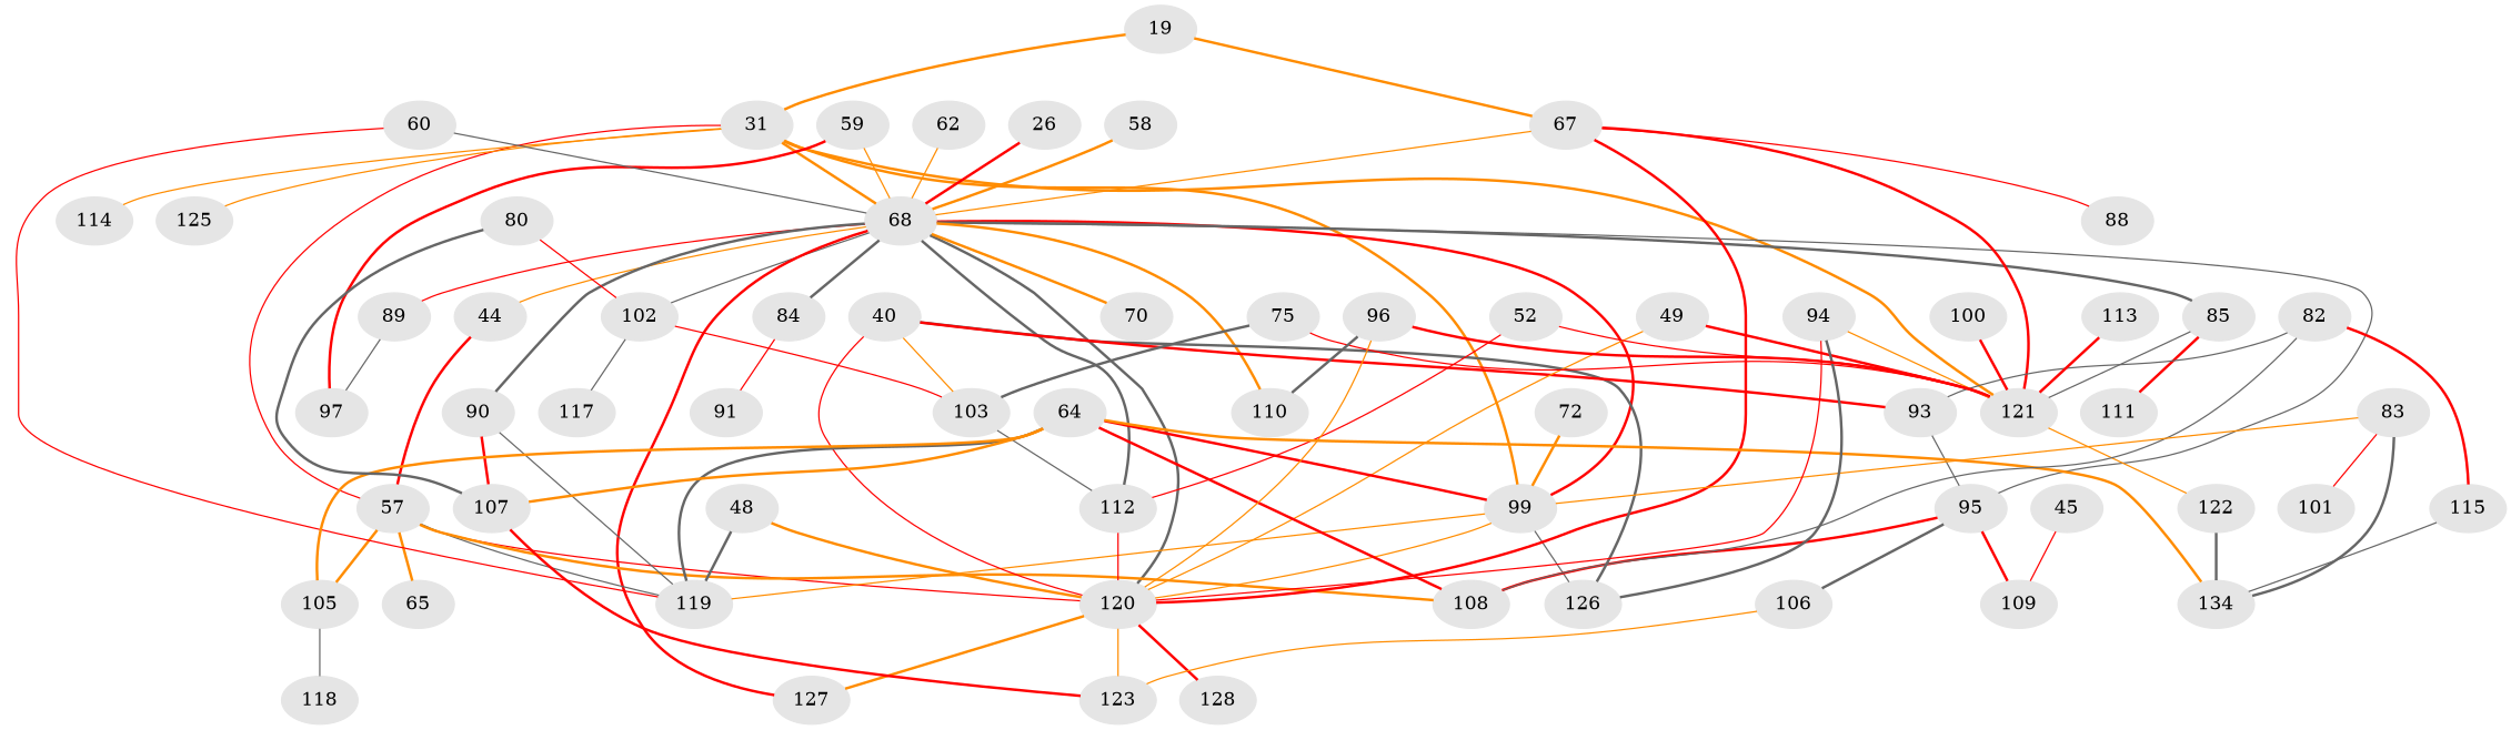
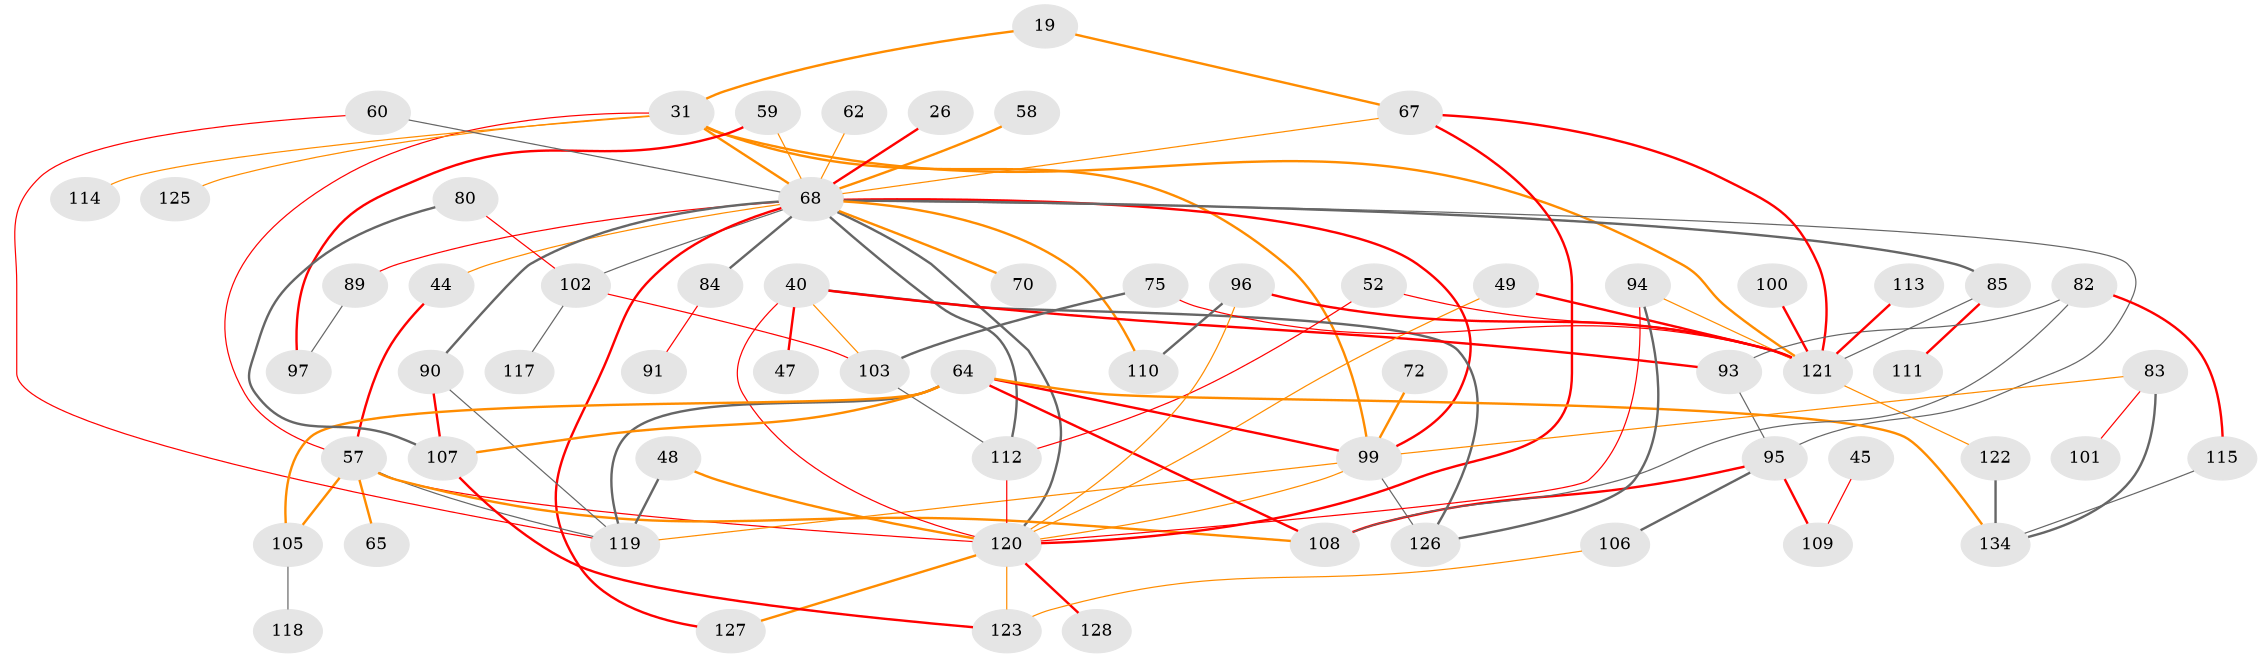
  graph {
    node [color=gray90 style=filled]
    edge [color=red style=bold]
    31 [super="+18+25+9"]
    68 [super="+4+5+27"]
    57 [super="+20+16+32+54"]
    99 [super="+28+81+87+98"]
    114
    121 [super="+23+55+73"]
    125
    19
    67 [super="+8+12"]
    120 [super="+21+50+104"]
-   88
    44
    112 [super="+35+86"]
    70
    84
    85
    89
    90
    95 [super="+15"]
    102 [super="+76"]
    110
    127
    26
    119 [super="+33"]
    65
    105
    108
    126 [super="+61+46+92"]
    122
    40 [super="+37"]
+   47
    93 [super="+77"]
    103 [super="+51+42+71"]
    123 [super="+14+79+41"]
    128
    109 [super="+30"]
    45
    48
    49
    52
    118
    58
    59
    97
    60
    62
    64 [super="+34"]
    107 [super="+38"]
    n49 [label=134 super="+36+116"]
    82 [super="+53"]
    115
    91
    111
    106 [super="+78"]
    117
    72
    75
    80
    83
    101
    94 [super="+66"]
    96
    100
    113
    31 -- 68 [color=darkorange weight=3]
    31 -- 57 [style=solid]
    31 -- 99 [color=darkorange]
    31 -- 114 [color=darkorange style=solid]
    31 -- 121 [color=darkorange]
    31 -- 125 [color=darkorange style=solid]
    68 -- 99
    68 -- 120 [color=gray40]
    68 -- 44 [color=darkorange style=solid weight=2]
    68 -- 112 [color=gray40 weight=2]
    68 -- 70 [color=darkorange]
    68 -- 84 [color=gray40]
    68 -- 85 [color=gray40]
    68 -- 89 [style=solid]
    68 -- 90 [color=gray40 weight=2]
    68 -- 95 [color=gray40 style=solid]
    68 -- 102 [color=gray40 style=solid]
    68 -- 110 [color=darkorange]
    68 -- 127
    57 -- 120 [style=solid weight=3]
    57 -- 119 [color=gray40 style=solid]
    57 -- 65 [color=darkorange]
    57 -- 105 [color=darkorange]
    57 -- 108 [color=darkorange]
    99 -- 120 [color=darkorange style=solid weight=3]
    99 -- 119 [color=darkorange style=solid]
    99 -- 126 [color=gray40 style=solid weight=2]
    121 -- 122 [color=darkorange style=solid]
    19 -- 31 [color=darkorange]
    19 -- 67 [color=darkorange]
    67 -- 68 [color=darkorange style=solid weight=2]
    67 -- 121
    67 -- 120
-   67 -- 88 [style=solid]
    120 -- 127 [color=darkorange]
    120 -- 123 [color=darkorange style=solid weight=3]
    120 -- 128
    44 -- 57
    112 -- 120 [style=solid]
    84 -- 91 [style=solid]
    85 -- 121 [color=gray40 style=solid]
    85 -- 111
    89 -- 97 [color=gray40 style=solid]
    90 -- 119 [color=gray40 style=solid weight=2]
    90 -- 107 [weight=2]
    95 -- 108
    95 -- 109
    95 -- 106 [color=gray40]
    102 -- 103 [style=solid]
    102 -- 117 [color=gray40 style=solid]
    26 -- 68
    105 -- 118 [color=gray40 style=solid]
    122 -- n49 [color=gray40]
    40 -- 120 [style=solid weight=3]
    40 -- 126 [color=gray40]
+   40 -- 47
    40 -- 93
    40 -- 103 [color=darkorange style=solid]
    93 -- 95 [color=gray40 style=solid]
    103 -- 112 [color=gray40 style=solid]
    45 -- 109 [style=solid]
    48 -- 120 [color=darkorange]
    48 -- 119 [color=gray40]
    49 -- 121
    49 -- 120 [color=darkorange style=solid]
    52 -- 121 [style=solid]
    52 -- 112 [style=solid]
    58 -- 68 [color=darkorange]
    59 -- 68 [color=darkorange style=solid]
    59 -- 97
    60 -- 68 [color=gray40 style=solid]
    60 -- 119 [style=solid]
    62 -- 68 [color=darkorange style=solid]
    64 -- 99 [weight=2]
    64 -- 119 [color=gray40]
    64 -- 105 [color=darkorange]
    64 -- 108
    64 -- 107 [color=darkorange]
    64 -- n49 [color=darkorange weight=2]
    107 -- 123
    82 -- 108 [color=gray40 style=solid]
    82 -- 93 [color=gray40 style=solid]
    82 -- 115
    115 -- n49 [color=gray40 style=solid]
    106 -- 123 [color=darkorange style=solid]
    72 -- 99 [color=darkorange]
    75 -- 121 [style=solid]
    75 -- 103 [color=gray40]
    80 -- 102 [style=solid]
    80 -- 107 [color=gray40]
    83 -- 99 [color=darkorange style=solid]
    83 -- n49 [color=gray40]
    83 -- 101 [style=solid]
    94 -- 121 [color=darkorange style=solid]
    94 -- 120 [style=solid]
    94 -- 126 [color=gray40]
    96 -- 121
    96 -- 120 [color=darkorange style=solid]
    96 -- 110 [color=gray40]
    100 -- 121
    113 -- 121
  }
